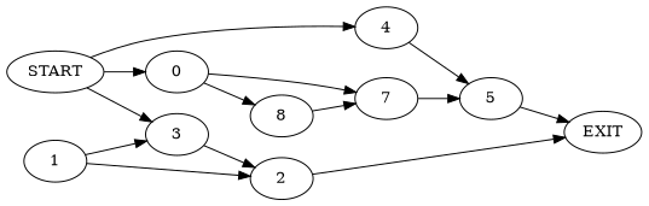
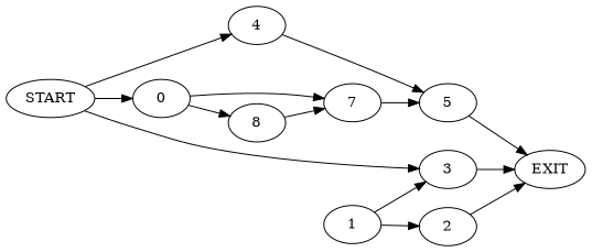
  digraph {
    rankdir=LR
    n1 [label=START]
    4
    n3 [label=0]
    3
    1
    2
    5
    7
    8
    n10 [label=EXIT]
    n1 -> 4
    n1 -> n3
    n1 -> 3
    4 -> 5
    n3 -> 7
    n3 -> 8
-   3 -> 2
+   3 -> n10
    1 -> 3
    1 -> 2
    2 -> n10
    5 -> n10
    7 -> 5
    8 -> 7
  }
